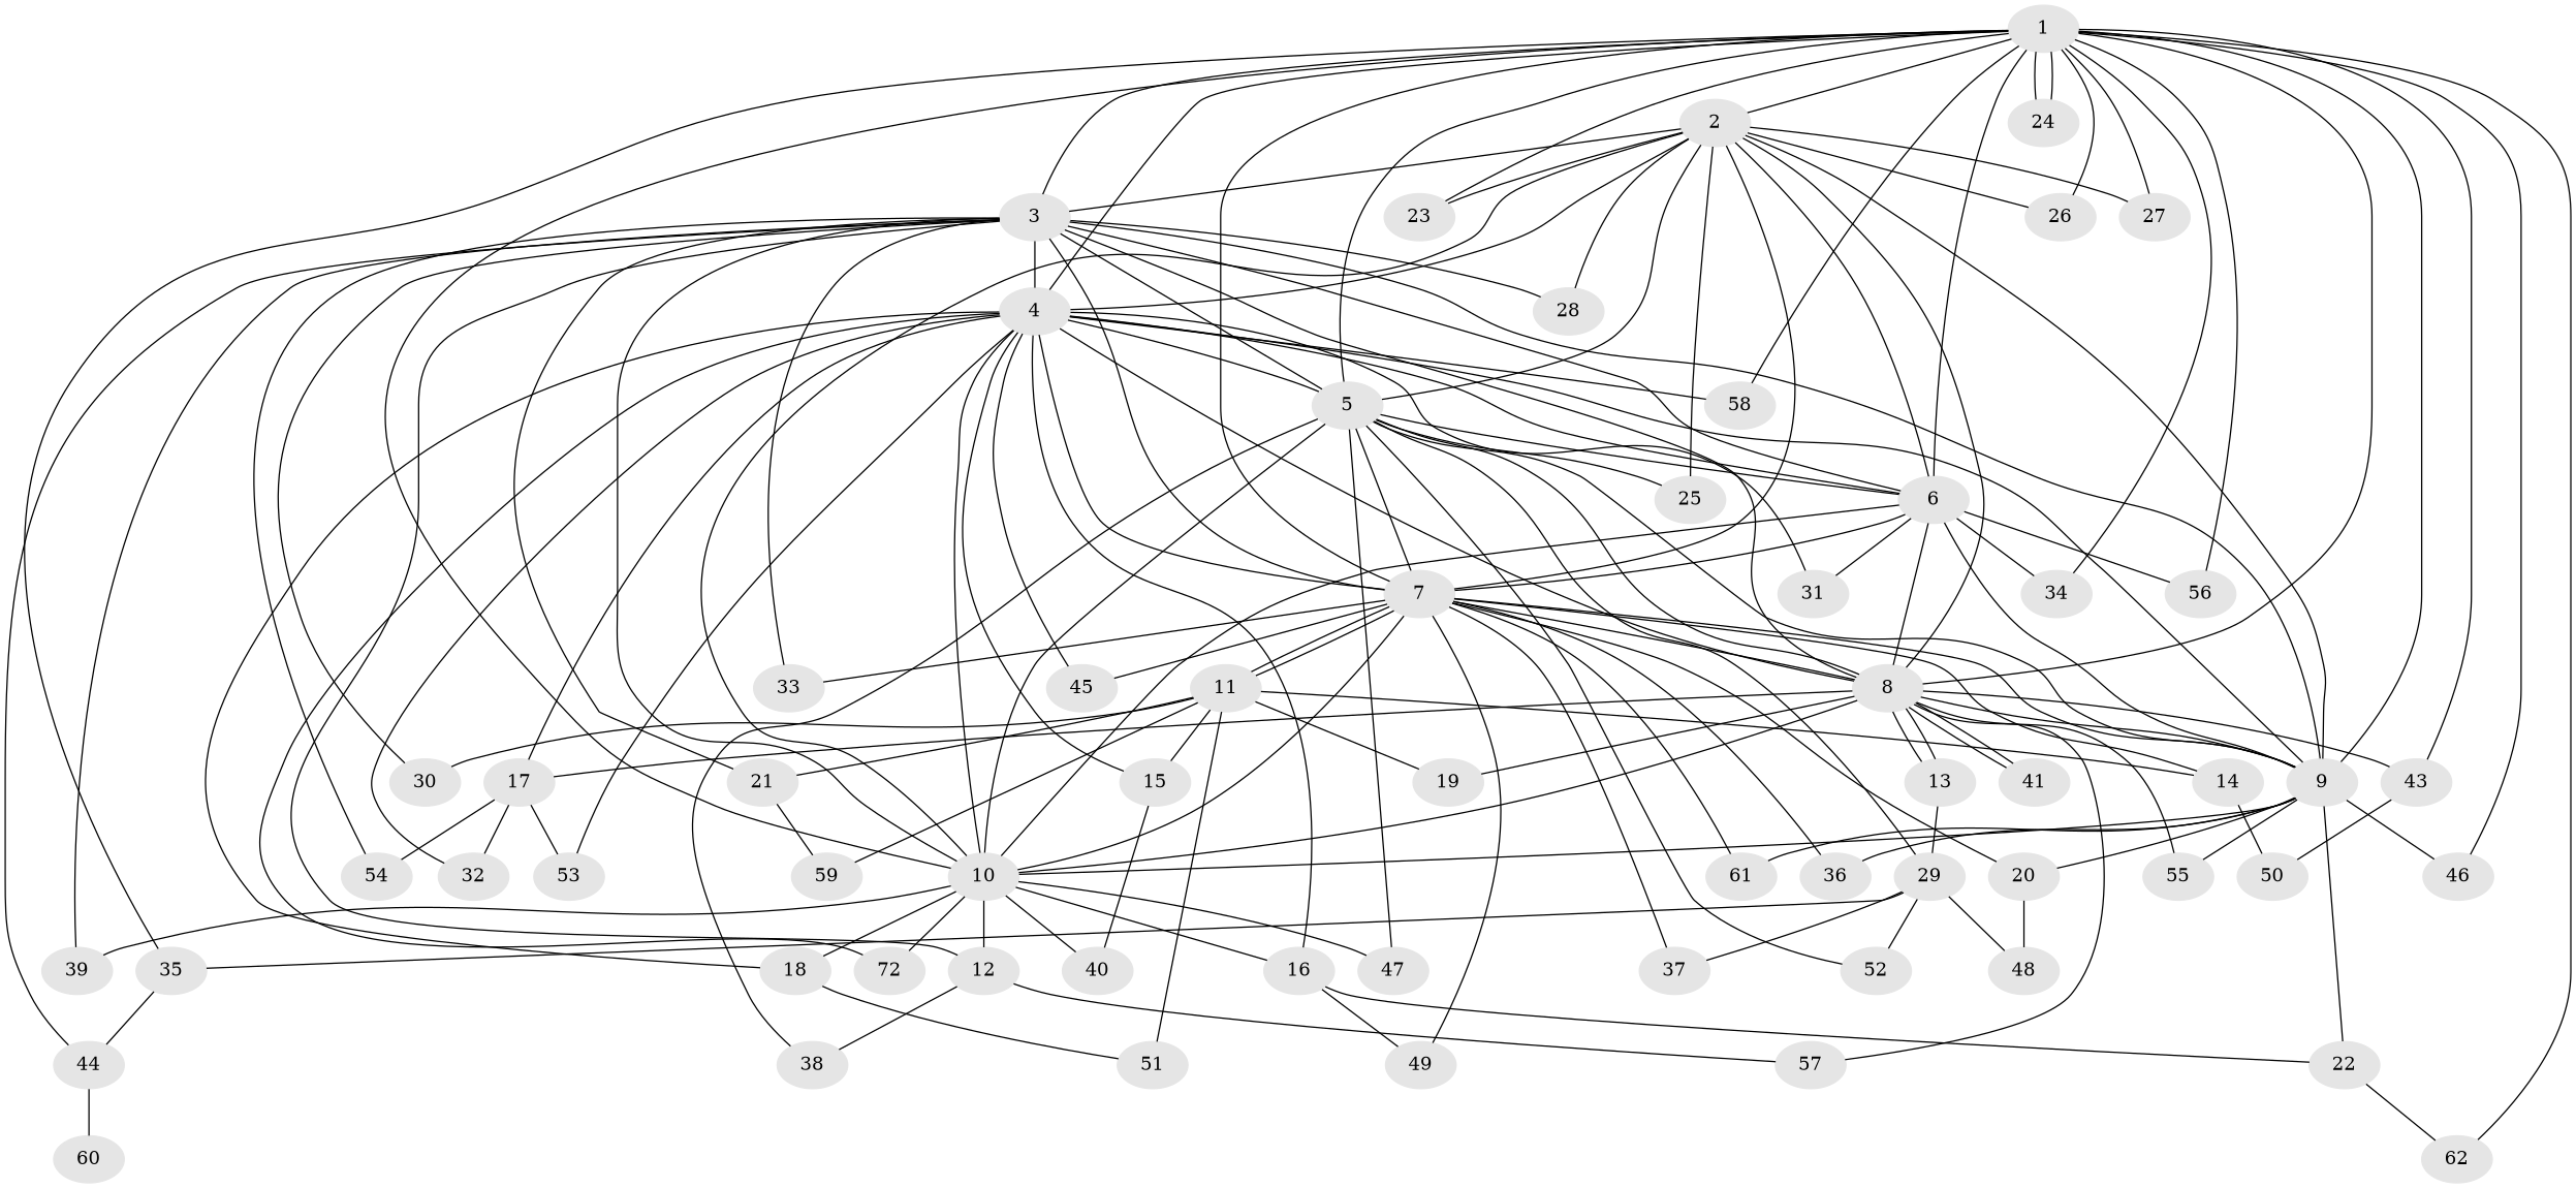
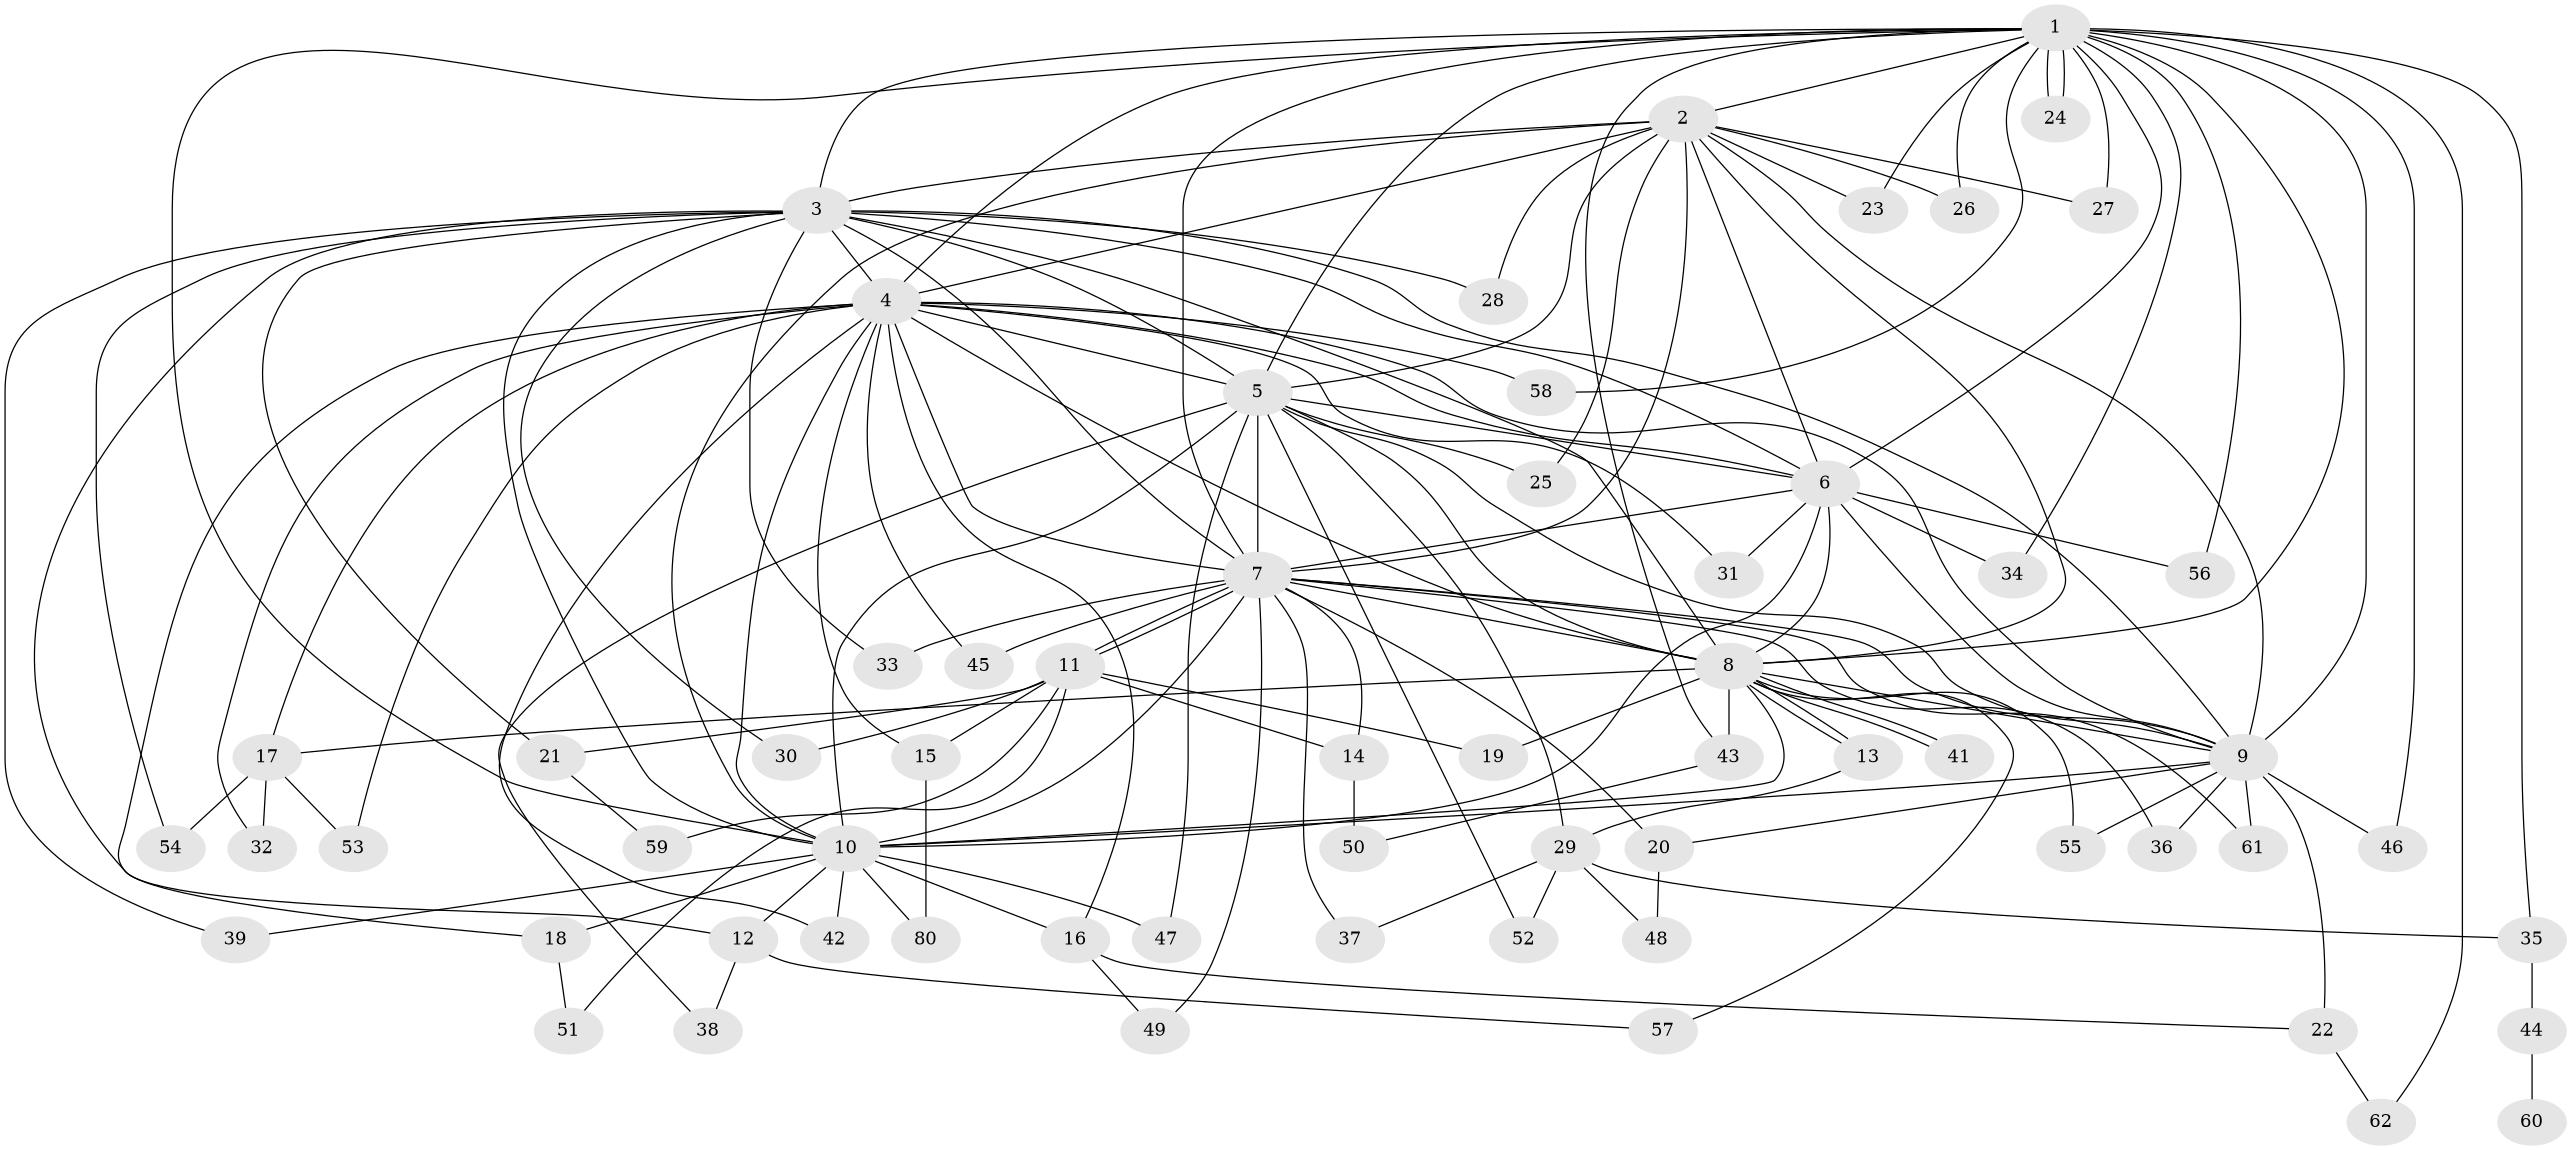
  graph {
    node [color=gray90 style=filled]
    1
    2
    3
    4
    5
    6
    7
    8
    9
    10
    23
    24
    26
    27
    34
    35
    43
    46
    56
    58
    62
    25
    28
    12
    21
    30
    33
    39
    44
    54
    15
    16
    17
    18
    31
    32
-   42 [label=72]
+   42
    45
    53
    29
    38
    47
    52
    11
    14
    20
    36
    37
    49
    61
    13
    19
    41
    55
    57
    22
-   40
+   40 [label=80]
    50
    59
    60
    51
    48
    1 -- 2
    1 -- 3
    1 -- 4
    1 -- 5
    1 -- 6
    1 -- 7
    1 -- 8
    1 -- 9
    1 -- 10
    1 -- 23
    1 -- 24
    1 -- 24
    1 -- 26
    1 -- 27
    1 -- 34
    1 -- 35
    1 -- 43
    1 -- 46
    1 -- 56
    1 -- 58
    1 -- 62
    2 -- 3
    2 -- 4
    2 -- 5
    2 -- 6
    2 -- 7
    2 -- 8
    2 -- 9
    2 -- 10
    2 -- 23
    2 -- 26
    2 -- 27
    2 -- 25
    2 -- 28
    3 -- 4
    3 -- 5
    3 -- 6
    3 -- 7
    3 -- 8
    3 -- 9
    3 -- 10
    3 -- 28
    3 -- 12
    3 -- 21
    3 -- 30
    3 -- 33
    3 -- 39
-   3 -- 44
    3 -- 54
    4 -- 5
    4 -- 6
    4 -- 7
    4 -- 8
    4 -- 9
    4 -- 10
    4 -- 58
    4 -- 15
    4 -- 16
    4 -- 17
    4 -- 18
    4 -- 31
    4 -- 32
    4 -- 42
    4 -- 45
    4 -- 53
    5 -- 6
    5 -- 7
    5 -- 8
    5 -- 9
    5 -- 10
    5 -- 25
    5 -- 29
    5 -- 38
    5 -- 47
    5 -- 52
    6 -- 7
    6 -- 8
    6 -- 9
    6 -- 10
    6 -- 34
    6 -- 56
    6 -- 31
    7 -- 8
    7 -- 9
    7 -- 10
    7 -- 33
    7 -- 45
    7 -- 11
    7 -- 11
    7 -- 14
    7 -- 20
    7 -- 36
    7 -- 37
    7 -- 49
    7 -- 61
    8 -- 9
    8 -- 10
    8 -- 43
    8 -- 17
    8 -- 13
    8 -- 13
    8 -- 19
    8 -- 41
    8 -- 41
    8 -- 55
    8 -- 57
    9 -- 10
    9 -- 46
    9 -- 20
    9 -- 36
    9 -- 61
    9 -- 55
    9 -- 22
    10 -- 12
    10 -- 39
    10 -- 16
    10 -- 18
    10 -- 42
    10 -- 47
    10 -- 40
    35 -- 44
    43 -- 50
    12 -- 38
    12 -- 57
    21 -- 59
    44 -- 60
    15 -- 40
    16 -- 49
    16 -- 22
    17 -- 54
    17 -- 32
    17 -- 53
    18 -- 51
    29 -- 35
    29 -- 52
    29 -- 37
    29 -- 48
    11 -- 21
    11 -- 30
    11 -- 15
    11 -- 14
    11 -- 19
    11 -- 59
    11 -- 51
    14 -- 50
    20 -- 48
    13 -- 29
    22 -- 62
  }
